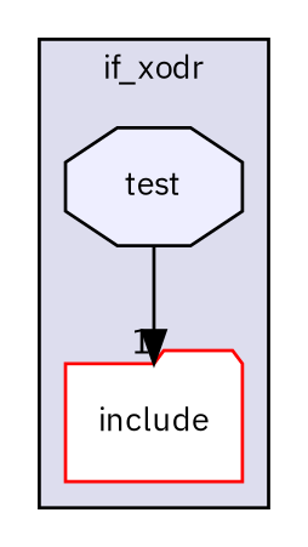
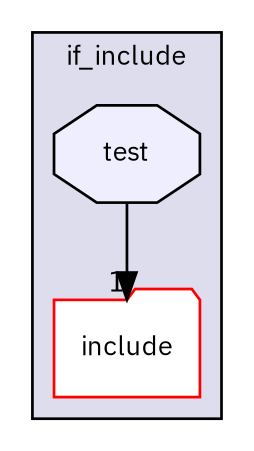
  digraph {
    compound=true
    fontname="IBM Plex Sans"
    node [fontname="IBM Plex Sans" fontsize=10 style=filled]
    n1 [color=red fillcolor=white label=include shape=folder]
    n2 [fillcolor="#eeeeff" label=test pencolor=black shape=octagon]
    subgraph cluster_1 {
      bgcolor="#ddddee"
      fontsize=10
-     label=if_xodr
+     label=if_include
      pencolor=black
      n1
      n2
    }
    n2 -> n1 [headlabel=1 labeldistance=1.5 labelfontname=Helvetica labelfontsize=10 style=solid fontname="IBM Plex Sans"]
  }
